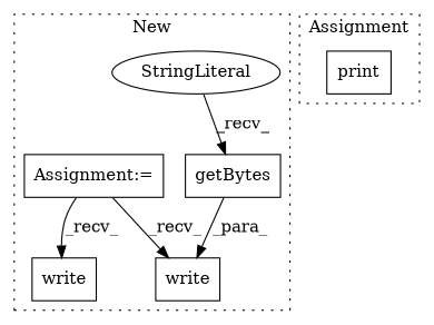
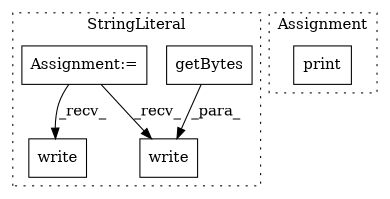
  digraph {
    node [a=32 l="6,1" shape=box]
    n1 [l=10 label=getBytes s=5706]
-   n2 [a=45 l=158 label=StringLiteral s=5547 shape=ellipse]
    n3 [label=write s="5541,5716"]
    n4 [a=7 l=8 label="Assignment:=" s=2168]
    n5 [label=write s="6212,6339"]
    n6 [label=print s="5264,5429"]
    subgraph cluster_1 {
-     label=New
+     label=StringLiteral
      style=dotted
      n1
-     n2
      n3
      n4
      n5
    }
    subgraph cluster_2 {
      label=Assignment
      style=dotted
      n6
    }
    n1 -> n3 [label=_para_]
-   n2 -> n1 [label=_recv_]
    n4 -> n3 [label=_recv_]
    n4 -> n5 [label=_recv_]
  }
